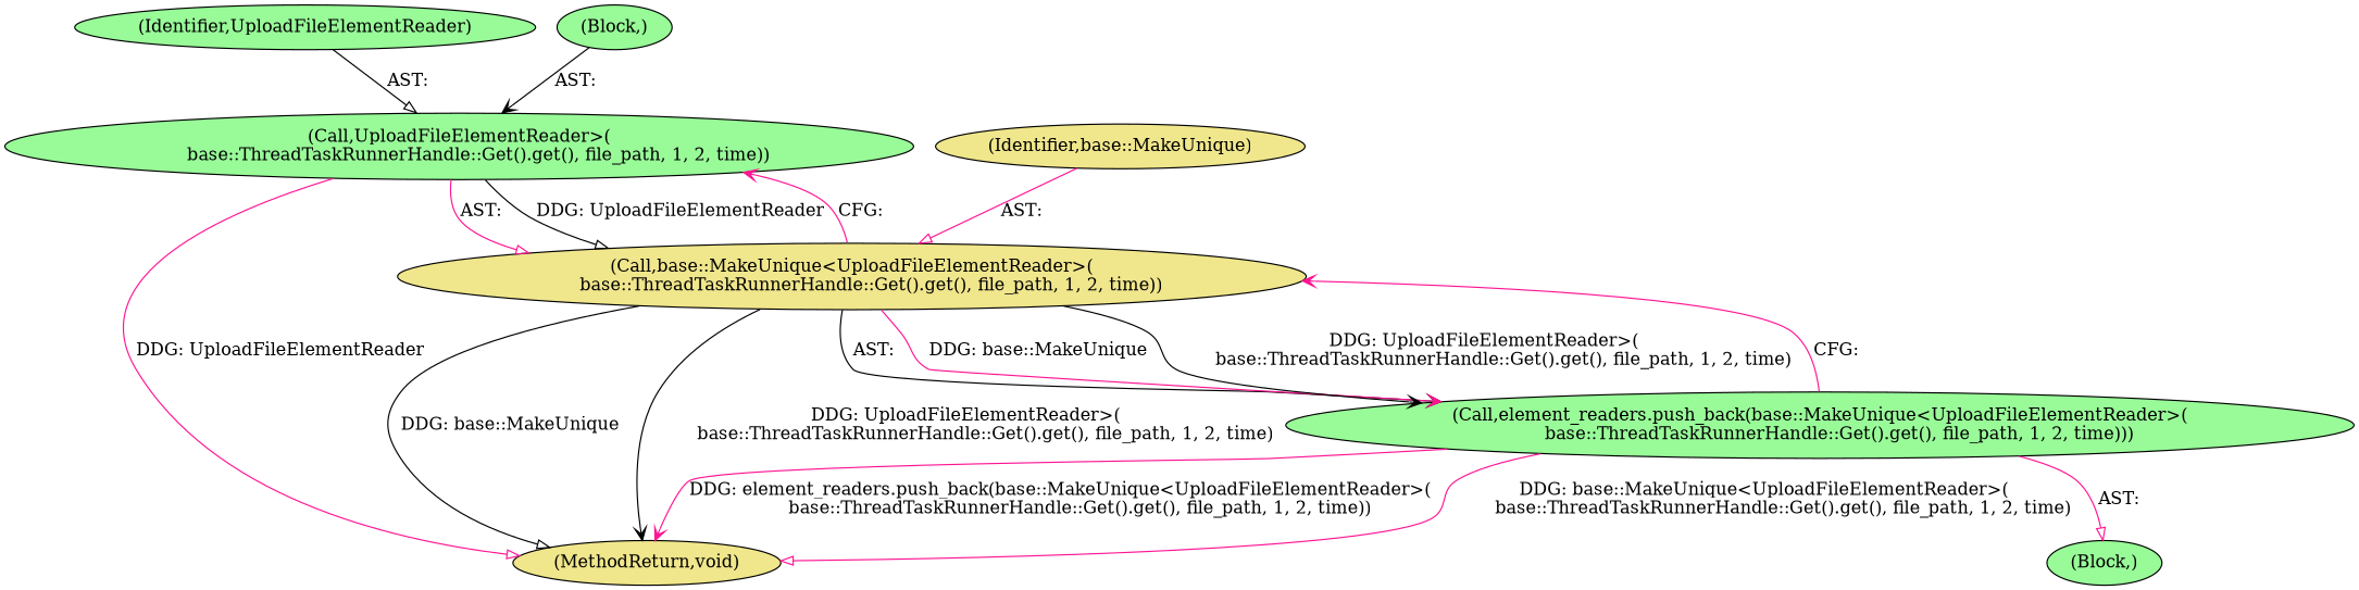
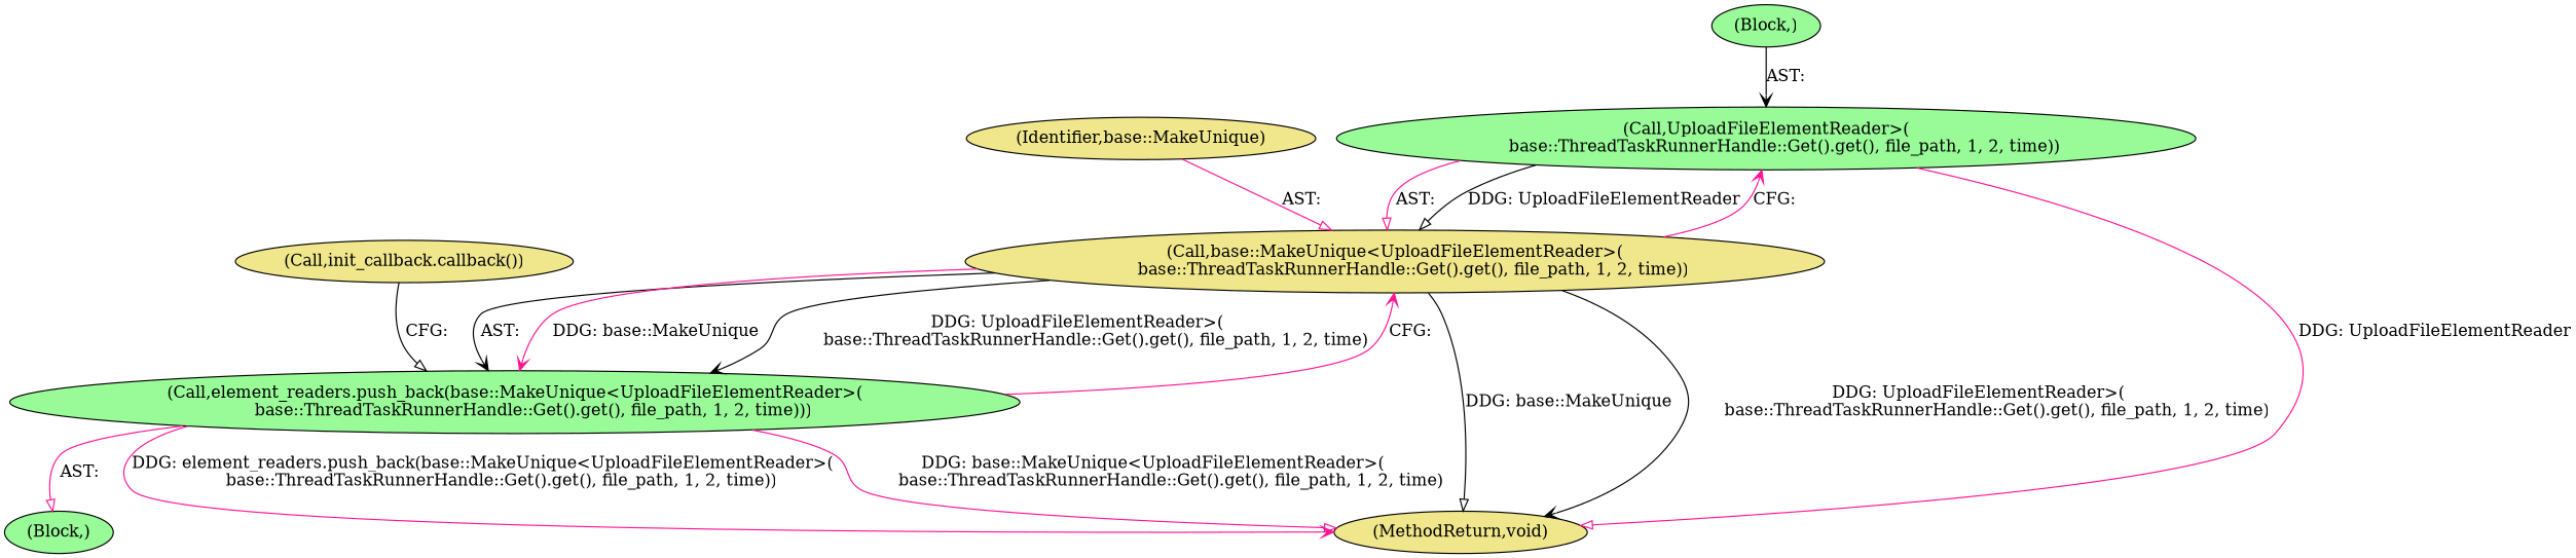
  digraph {
    node [fillcolor=palegreen style=filled]
    edge [arrowhead=onormal color=deeppink]
    n1 [label="(Call,UploadFileElementReader>(\n       base::ThreadTaskRunnerHandle::Get().get(), file_path, 1, 2, time))"]
    n2 [fillcolor=khaki label="(Call,base::MakeUnique<UploadFileElementReader>(\n       base::ThreadTaskRunnerHandle::Get().get(), file_path, 1, 2, time))"]
    n3 [fillcolor=khaki label="(MethodReturn,void)"]
    n4 [label="(Call,element_readers.push_back(base::MakeUnique<UploadFileElementReader>(\n       base::ThreadTaskRunnerHandle::Get().get(), file_path, 1, 2, time)))"]
    n5 [label="(Block,)"]
-   n6 [label="(Identifier,UploadFileElementReader)"]
    n7 [fillcolor=khaki label="(Identifier,base::MakeUnique)"]
+   n8 [fillcolor=khaki label="(Call,init_callback.callback())"]
    n9 [label="(Block,)"]
    n1 -> n2 [label="AST: "]
    n1 -> n2 [color=black label="DDG: UploadFileElementReader"]
    n1 -> n3 [label="DDG: UploadFileElementReader"]
    n2 -> n1 [arrowhead=vee label="CFG: "]
    n2 -> n3 [color=black label="DDG: base::MakeUnique"]
    n2 -> n3 [arrowhead=vee color=black label="DDG: UploadFileElementReader>(\n       base::ThreadTaskRunnerHandle::Get().get(), file_path, 1, 2, time)"]
    n2 -> n4 [arrowhead=vee color=black label="AST: "]
    n2 -> n4 [arrowhead=vee label="DDG: base::MakeUnique"]
    n2 -> n4 [arrowhead=vee color=black label="DDG: UploadFileElementReader>(\n       base::ThreadTaskRunnerHandle::Get().get(), file_path, 1, 2, time)"]
    n4 -> n2 [arrowhead=vee label="CFG: "]
    n4 -> n3 [arrowhead=vee label="DDG: element_readers.push_back(base::MakeUnique<UploadFileElementReader>(\n       base::ThreadTaskRunnerHandle::Get().get(), file_path, 1, 2, time))"]
    n4 -> n3 [label="DDG: base::MakeUnique<UploadFileElementReader>(\n       base::ThreadTaskRunnerHandle::Get().get(), file_path, 1, 2, time)"]
    n4 -> n5 [label="AST: "]
-   n6 -> n1 [color=black label="AST: "]
    n7 -> n2 [label="AST: "]
+   n8 -> n4 [color=black label="CFG: "]
    n9 -> n1 [arrowhead=vee color=black label="AST: "]
  }
